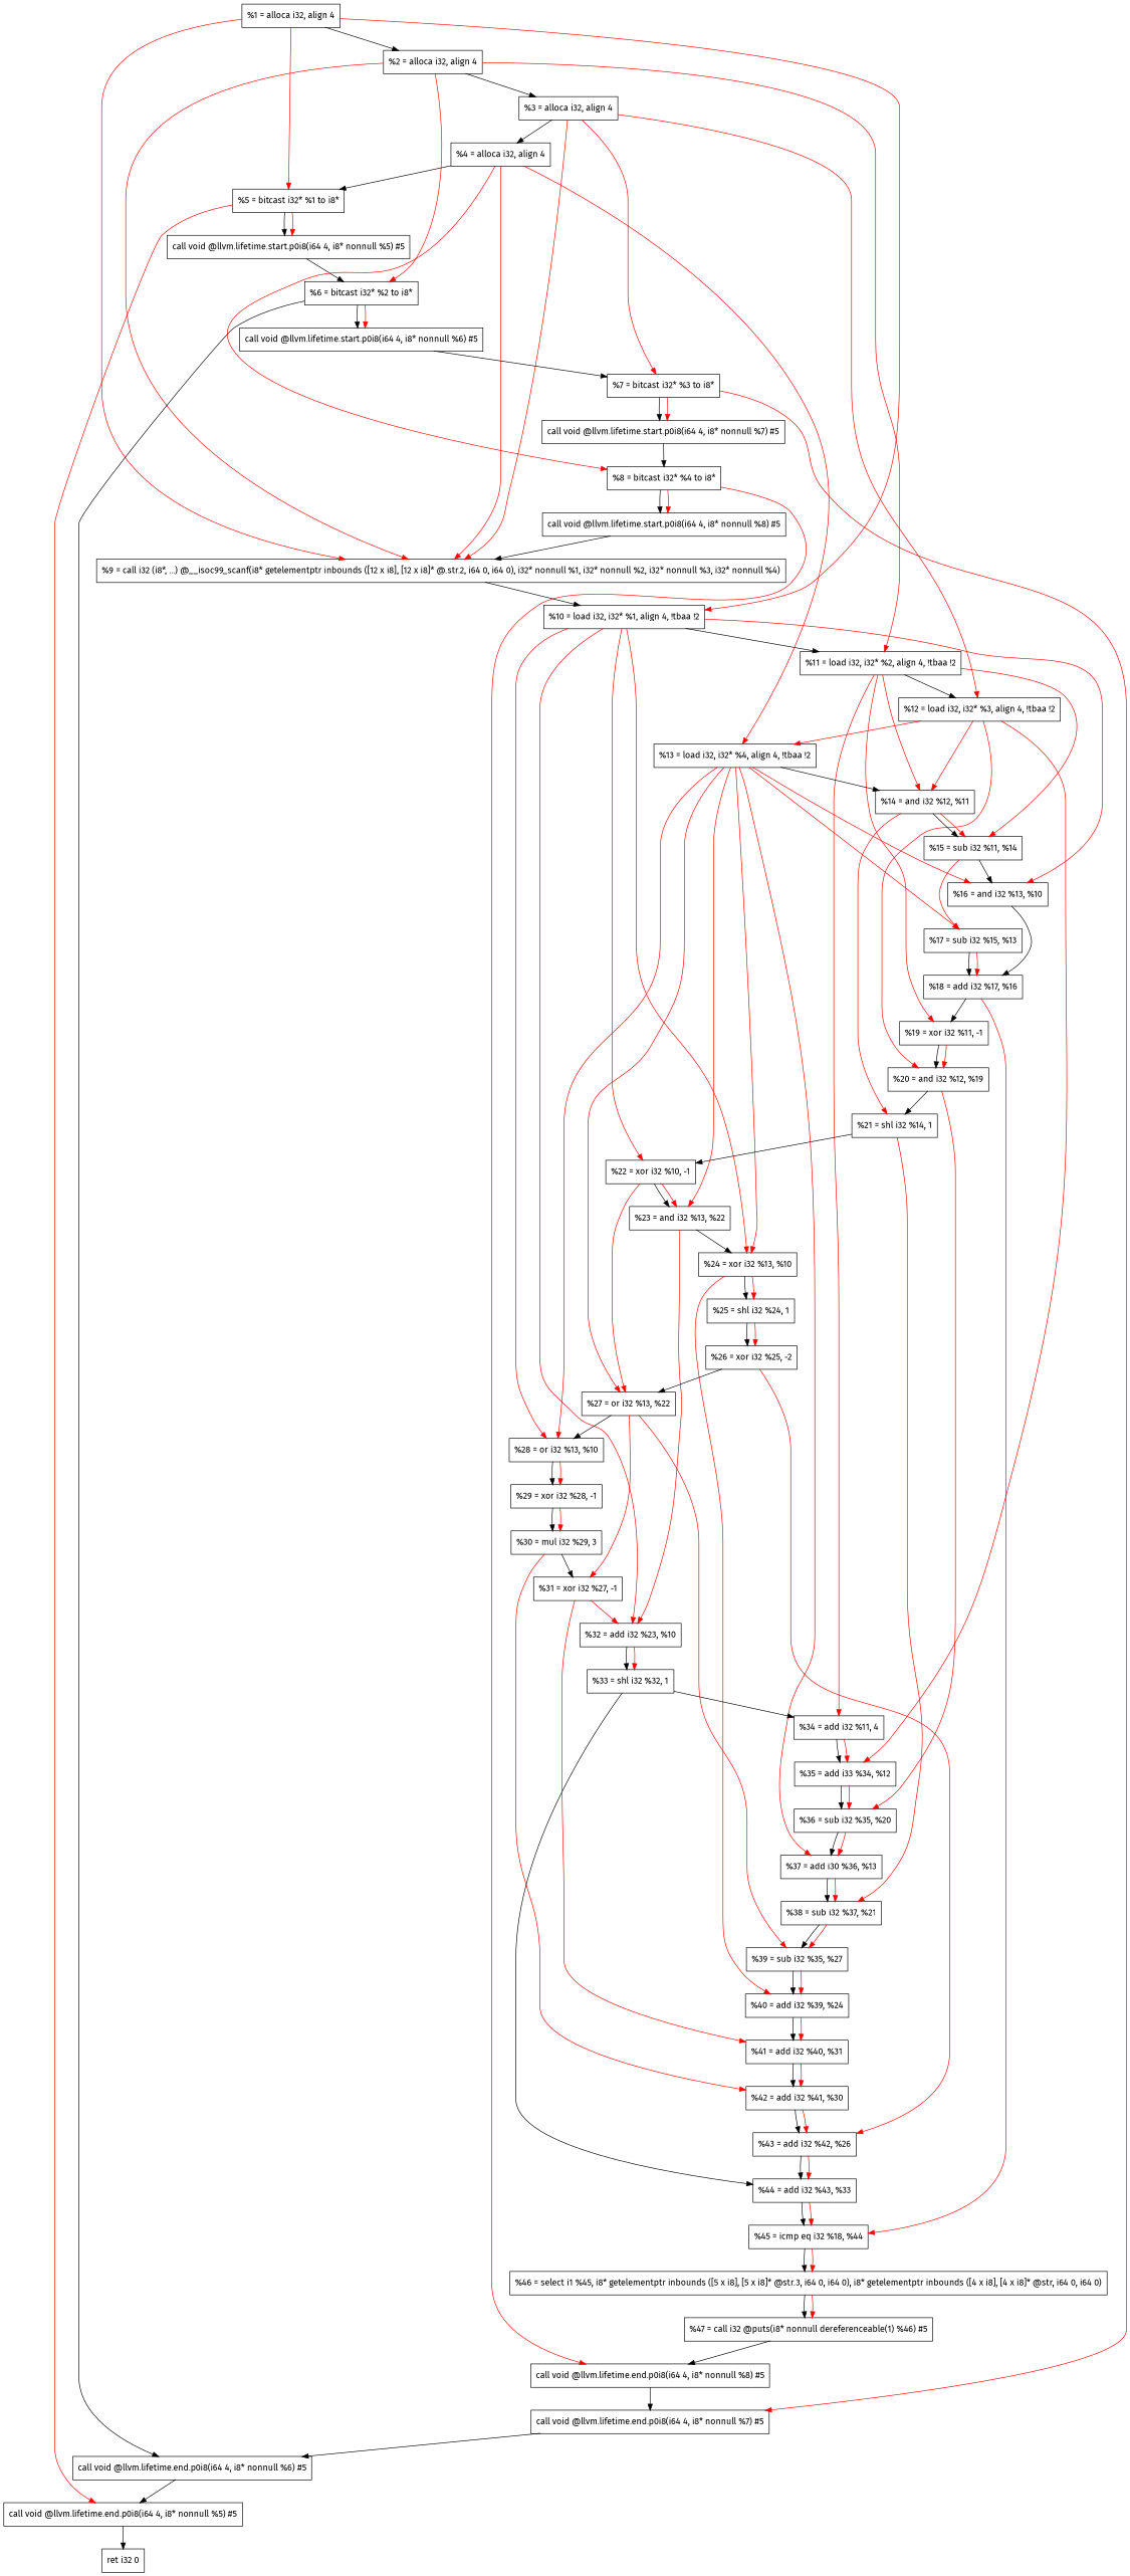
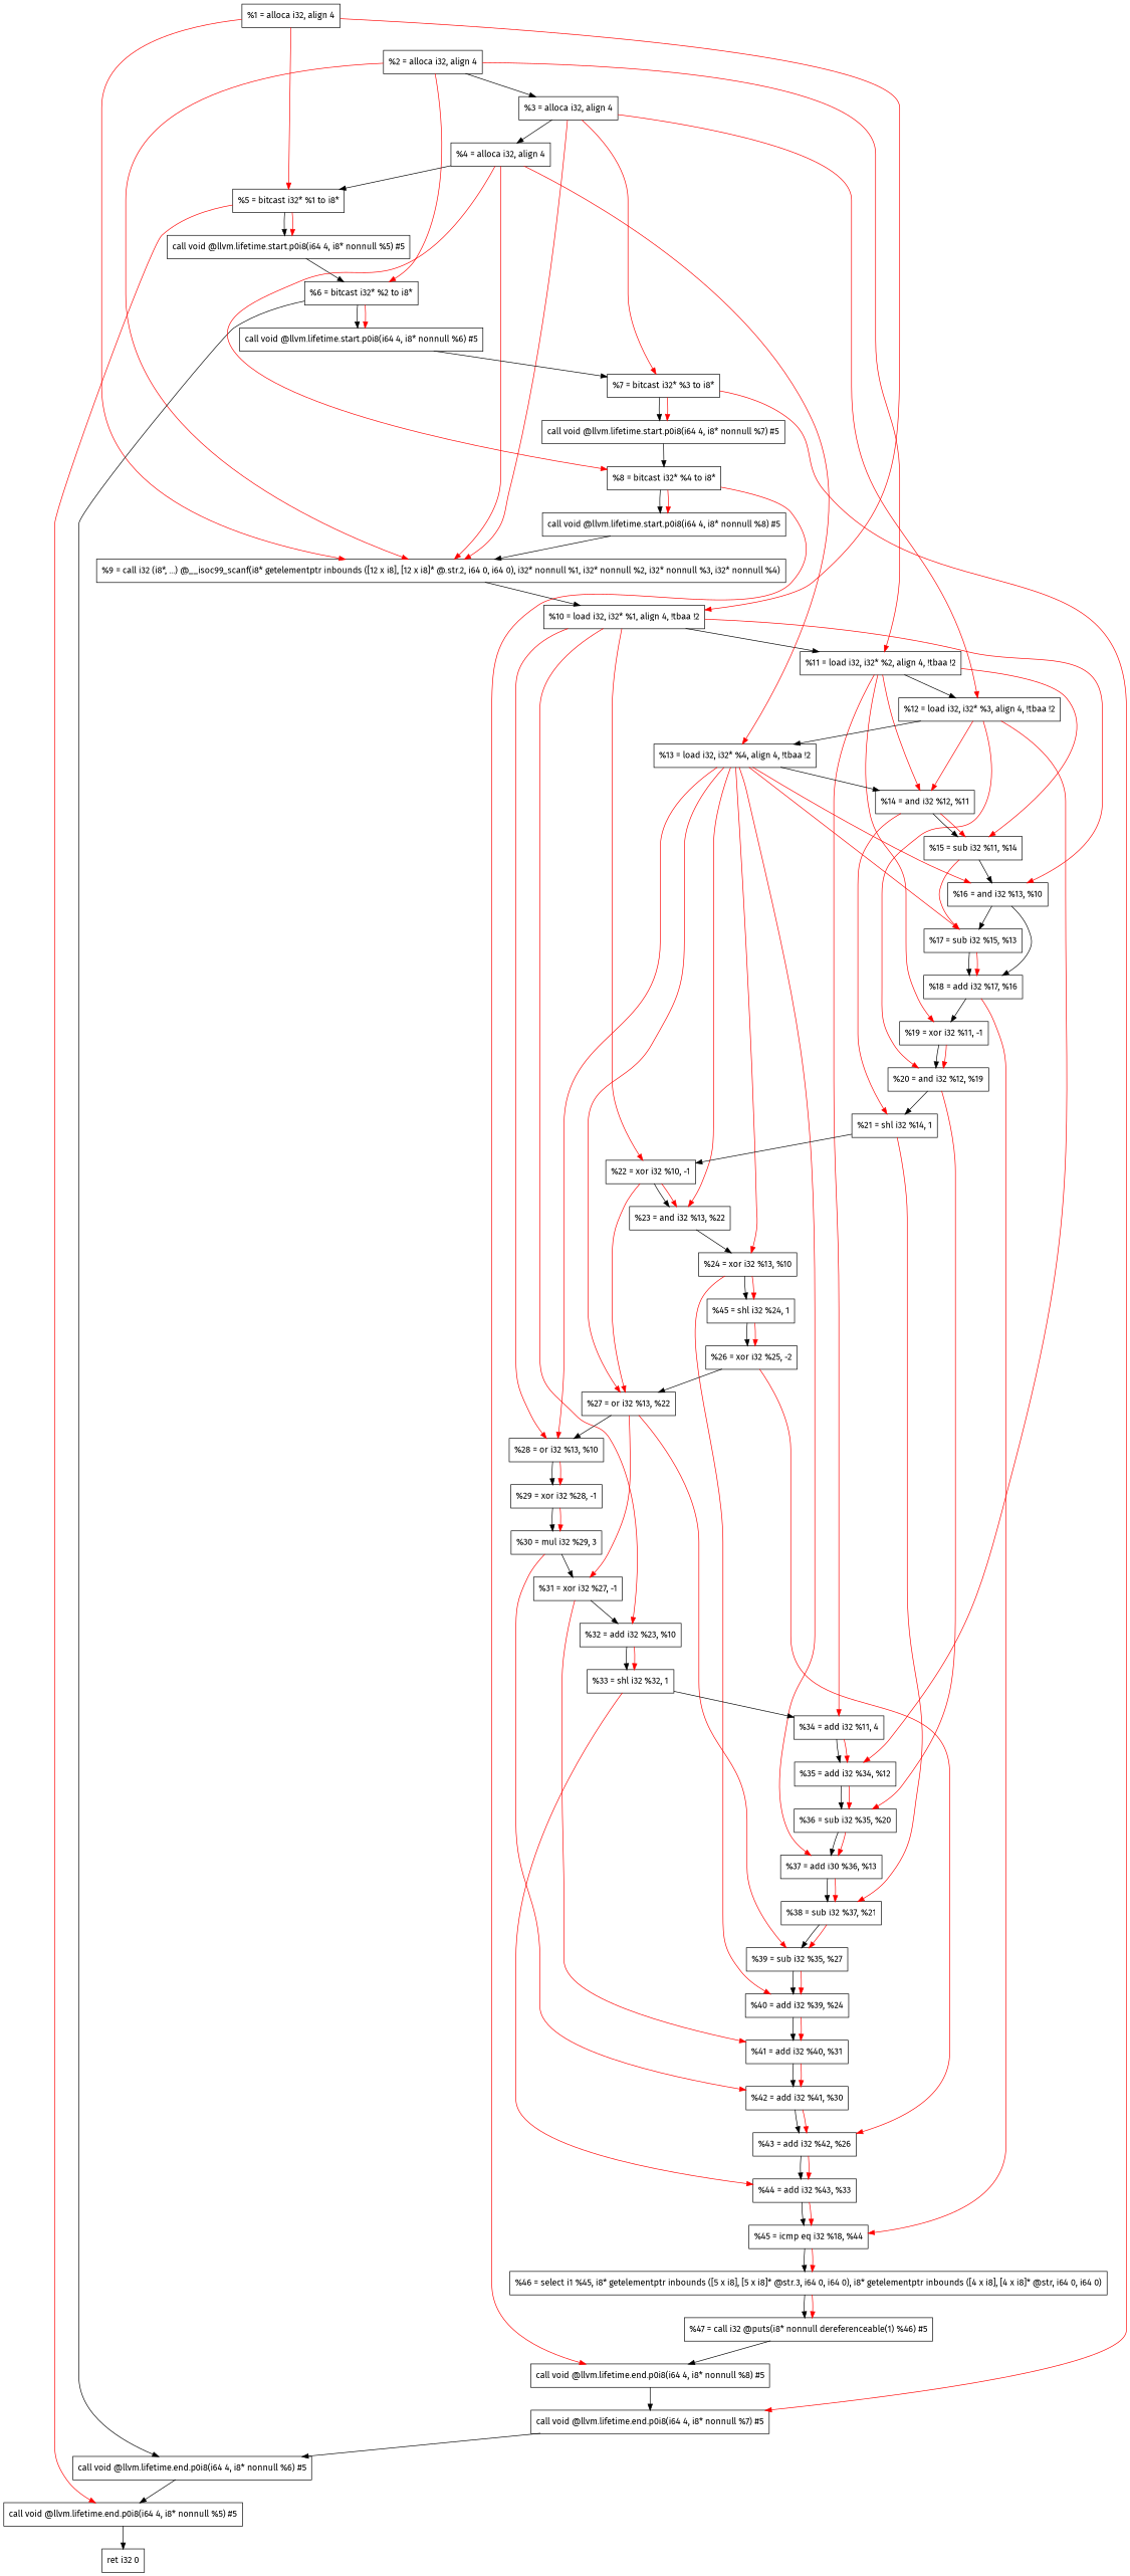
  digraph {
    fontname="Fira Sans"
    node [fontname="Fira Sans" shape=record]
    edge [fontname="Fira Sans" color=red]
    n1 [label="  %1 = alloca i32, align 4"]
    n2 [label="  %2 = alloca i32, align 4"]
    n3 [label="  %5 = bitcast i32* %1 to i8*"]
    n4 [label="  %9 = call i32 (i8*, ...) @__isoc99_scanf(i8* getelementptr inbounds ([12 x i8], [12 x i8]* @.str.2, i64 0, i64 0), i32* nonnull %1, i32* nonnull %2, i32* nonnull %3, i32* nonnull %4)"]
    n5 [label="  %10 = load i32, i32* %1, align 4, !tbaa !2"]
    n6 [label="  %3 = alloca i32, align 4"]
    n7 [label="  %6 = bitcast i32* %2 to i8*"]
    n8 [label="  %11 = load i32, i32* %2, align 4, !tbaa !2"]
    n9 [label="  call void @llvm.lifetime.start.p0i8(i64 4, i8* nonnull %5) #5"]
    n10 [label="  call void @llvm.lifetime.end.p0i8(i64 4, i8* nonnull %5) #5"]
    n11 [label="  %16 = and i32 %13, %10"]
    n12 [label="  %22 = xor i32 %10, -1"]
    n13 [label="  %24 = xor i32 %13, %10"]
    n14 [label="  %28 = or i32 %13, %10"]
    n15 [label="  %32 = add i32 %23, %10"]
    n16 [label="  %4 = alloca i32, align 4"]
    n17 [label="  %7 = bitcast i32* %3 to i8*"]
    n18 [label="  %12 = load i32, i32* %3, align 4, !tbaa !2"]
    n19 [label="  call void @llvm.lifetime.start.p0i8(i64 4, i8* nonnull %6) #5"]
    n20 [label="  call void @llvm.lifetime.end.p0i8(i64 4, i8* nonnull %6) #5"]
    n21 [label="  %14 = and i32 %12, %11"]
    n22 [label="  %15 = sub i32 %11, %14"]
    n23 [label="  %19 = xor i32 %11, -1"]
    n24 [label="  %34 = add i32 %11, 4"]
    n25 [label="  %8 = bitcast i32* %4 to i8*"]
    n26 [label="  %13 = load i32, i32* %4, align 4, !tbaa !2"]
    n27 [label="  call void @llvm.lifetime.start.p0i8(i64 4, i8* nonnull %7) #5"]
    n28 [label="  call void @llvm.lifetime.end.p0i8(i64 4, i8* nonnull %7) #5"]
    n29 [label="  %20 = and i32 %12, %19"]
-   n30 [label="%35 = add i33 %34, %12"]
+   n30 [label="  %35 = add i32 %34, %12"]
    n31 [label="  call void @llvm.lifetime.start.p0i8(i64 4, i8* nonnull %8) #5"]
    n32 [label="  call void @llvm.lifetime.end.p0i8(i64 4, i8* nonnull %8) #5"]
    n33 [label="  %17 = sub i32 %15, %13"]
    n34 [label="  %23 = and i32 %13, %22"]
    n35 [label="  %27 = or i32 %13, %22"]
    n36 [label="%37 = add i30 %36, %13"]
    n37 [label="  ret i32 0"]
    n38 [label="  %18 = add i32 %17, %16"]
-   n39 [label="  %25 = shl i32 %24, 1"]
+   n39 [label="%45 = shl i32 %24, 1"]
    n40 [label="  %40 = add i32 %39, %24"]
    n41 [label="  %29 = xor i32 %28, -1"]
    n42 [label="  %33 = shl i32 %32, 1"]
    n43 [label="  %21 = shl i32 %14, 1"]
    n44 [label="  %36 = sub i32 %35, %20"]
    n45 [label="  %31 = xor i32 %27, -1"]
    n46 [label="%39 = sub i32 %35, %27"]
    n47 [label="  %38 = sub i32 %37, %21"]
    n48 [label="  %45 = icmp eq i32 %18, %44"]
    n49 [label="  %46 = select i1 %45, i8* getelementptr inbounds ([5 x i8], [5 x i8]* @str.3, i64 0, i64 0), i8* getelementptr inbounds ([4 x i8], [4 x i8]* @str, i64 0, i64 0)"]
    n50 [label="  %26 = xor i32 %25, -2"]
    n51 [label="  %41 = add i32 %40, %31"]
    n52 [label="  %43 = add i32 %42, %26"]
    n53 [label="  %44 = add i32 %43, %33"]
    n54 [label="  %30 = mul i32 %29, 3"]
    n55 [label="  %42 = add i32 %41, %30"]
    n56 [label="  %47 = call i32 @puts(i8* nonnull dereferenceable(1) %46) #5"]
-   n1 -> n2 [color=""]
    n1 -> n3
    n1 -> n4
    n1 -> n5
    n2 -> n4
    n2 -> n6 [color=""]
    n2 -> n7
    n2 -> n8
    n3 -> n9 [color=""]
    n3 -> n9
    n3 -> n10
    n4 -> n5 [color=""]
    n5 -> n8 [color=""]
    n5 -> n11
    n5 -> n12
-   n5 -> n13
    n5 -> n14
    n5 -> n15
    n6 -> n4
    n6 -> n16 [color=""]
    n6 -> n17
    n6 -> n18
    n7 -> n19 [color=""]
    n7 -> n19
    n7 -> n20 [color=black]
    n8 -> n18 [color=""]
    n8 -> n21
    n8 -> n22
    n8 -> n23
    n8 -> n24
    n9 -> n7 [color=""]
    n10 -> n37 [color=""]
+   n11 -> n33 [color=""]
    n11 -> n38 [color=black]
    n12 -> n34 [color=""]
    n12 -> n34
    n12 -> n35
    n13 -> n39 [color=""]
    n13 -> n39
    n13 -> n40
    n14 -> n41 [color=""]
    n14 -> n41
    n15 -> n42 [color=""]
    n15 -> n42
    n16 -> n3 [color=""]
    n16 -> n4
    n16 -> n25
    n16 -> n26
    n17 -> n27 [color=""]
    n17 -> n27
    n17 -> n28
    n18 -> n21
-   n18 -> n26
+   n18 -> n26 [color=""]
    n18 -> n29
    n18 -> n30
    n19 -> n17 [color=""]
    n20 -> n10 [color=""]
    n21 -> n22 [color=""]
    n21 -> n22
    n21 -> n43
    n22 -> n11 [color=""]
    n22 -> n33
    n23 -> n29 [color=""]
    n23 -> n29
    n24 -> n30 [color=""]
    n24 -> n30
    n25 -> n31 [color=""]
    n25 -> n31
    n25 -> n32
    n26 -> n11
    n26 -> n13
    n26 -> n14
    n26 -> n21 [color=""]
    n26 -> n33
    n26 -> n34
    n26 -> n35
    n26 -> n36
    n27 -> n25 [color=""]
    n28 -> n20 [color=""]
    n29 -> n43 [color=""]
    n29 -> n44
    n30 -> n44 [color=""]
    n30 -> n44
    n31 -> n4 [color=""]
    n32 -> n28 [color=""]
    n33 -> n38 [color=""]
    n33 -> n38
    n34 -> n13 [color=""]
-   n34 -> n15
    n35 -> n14 [color=""]
    n35 -> n45
    n35 -> n46
    n36 -> n47 [color=""]
    n36 -> n47
    n38 -> n23 [color=""]
    n38 -> n48
    n39 -> n50 [color=""]
    n39 -> n50
    n40 -> n51 [color=""]
    n40 -> n51
    n41 -> n54 [color=""]
    n41 -> n54
    n42 -> n24 [color=""]
-   n42 -> n53 [color=black]
+   n42 -> n53
    n43 -> n12 [color=""]
    n43 -> n47
    n44 -> n36 [color=""]
    n44 -> n36
-   n45 -> n15
+   n45 -> n15 [color=""]
    n45 -> n51
    n46 -> n40 [color=""]
    n46 -> n40
    n47 -> n46 [color=""]
    n47 -> n46
    n48 -> n49 [color=""]
    n48 -> n49
    n49 -> n56 [color=""]
    n49 -> n56
    n50 -> n35 [color=""]
    n50 -> n52
    n51 -> n55 [color=""]
    n51 -> n55
    n52 -> n53 [color=""]
    n52 -> n53
    n53 -> n48 [color=""]
    n53 -> n48
    n54 -> n45 [color=""]
    n54 -> n55
    n55 -> n52 [color=""]
    n55 -> n52
    n56 -> n32 [color=""]
  }
